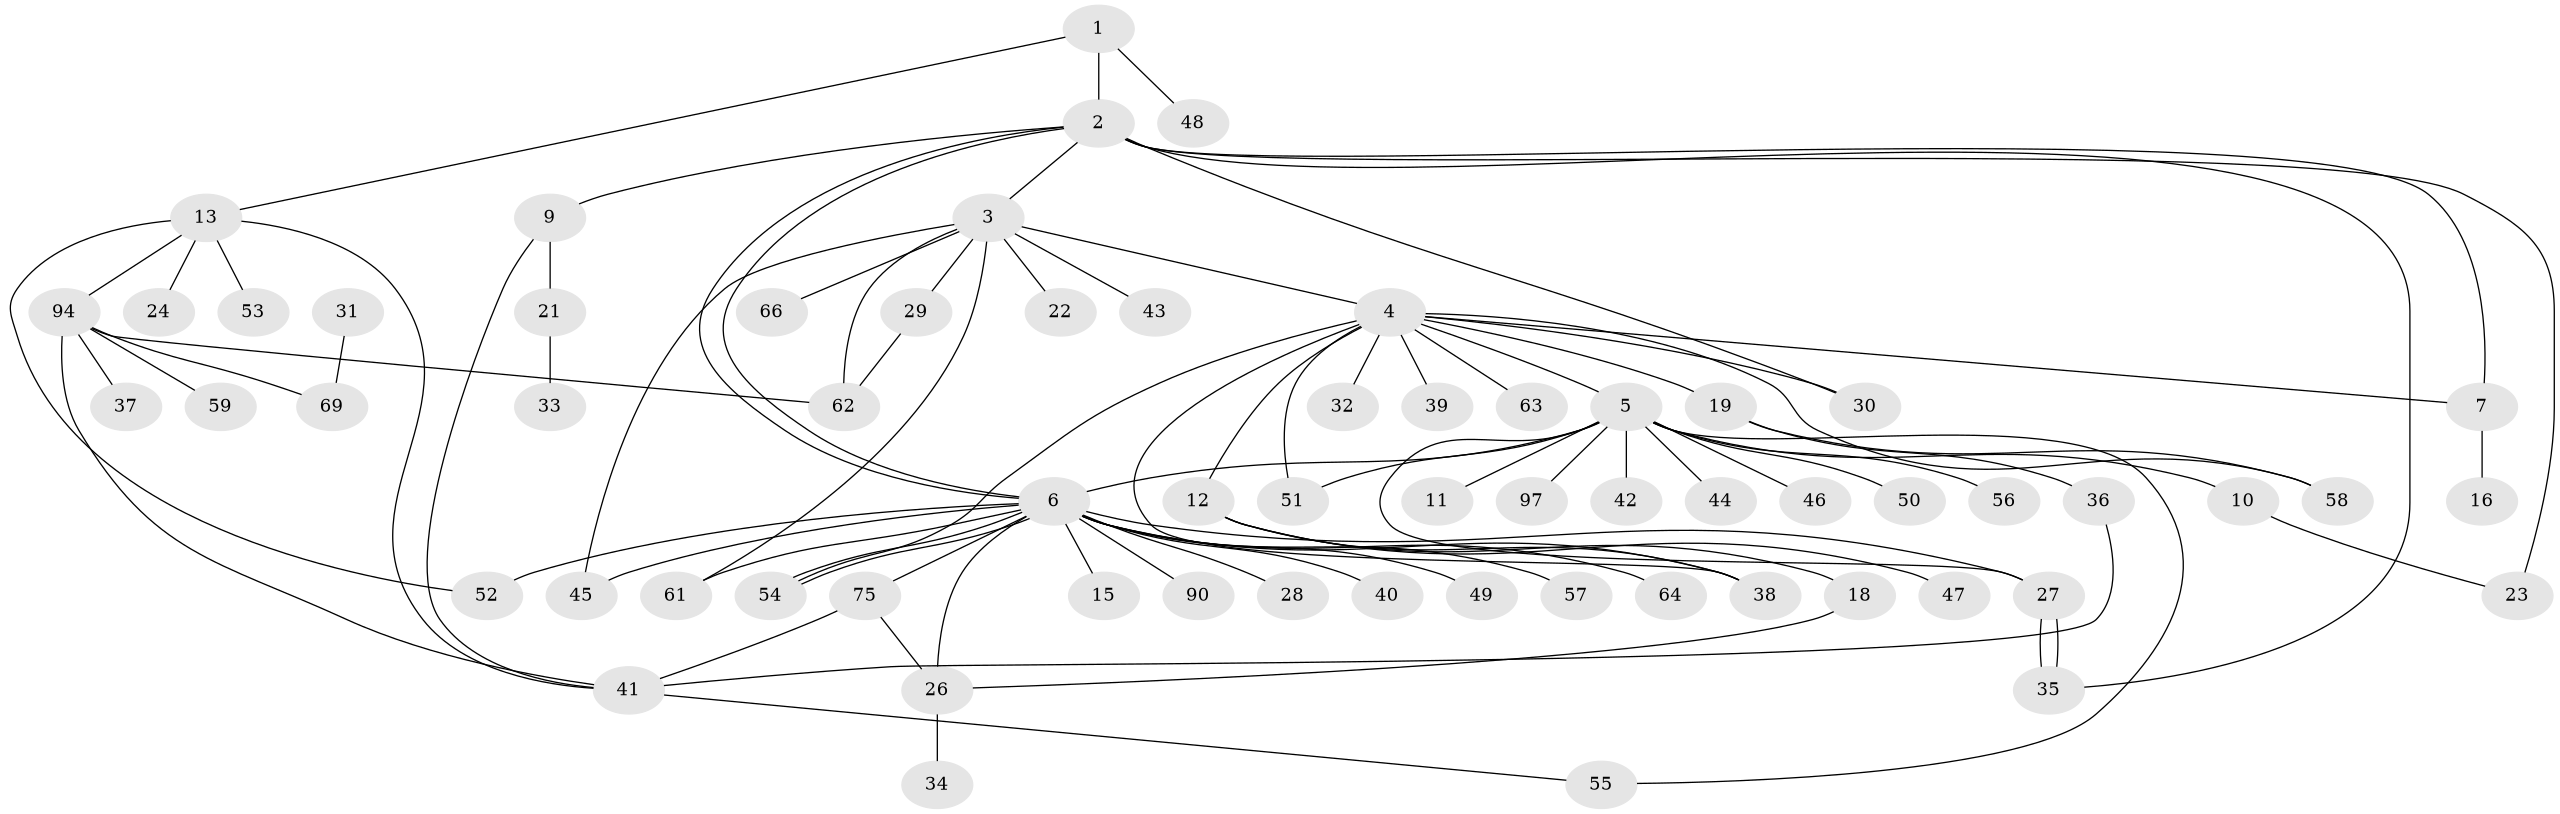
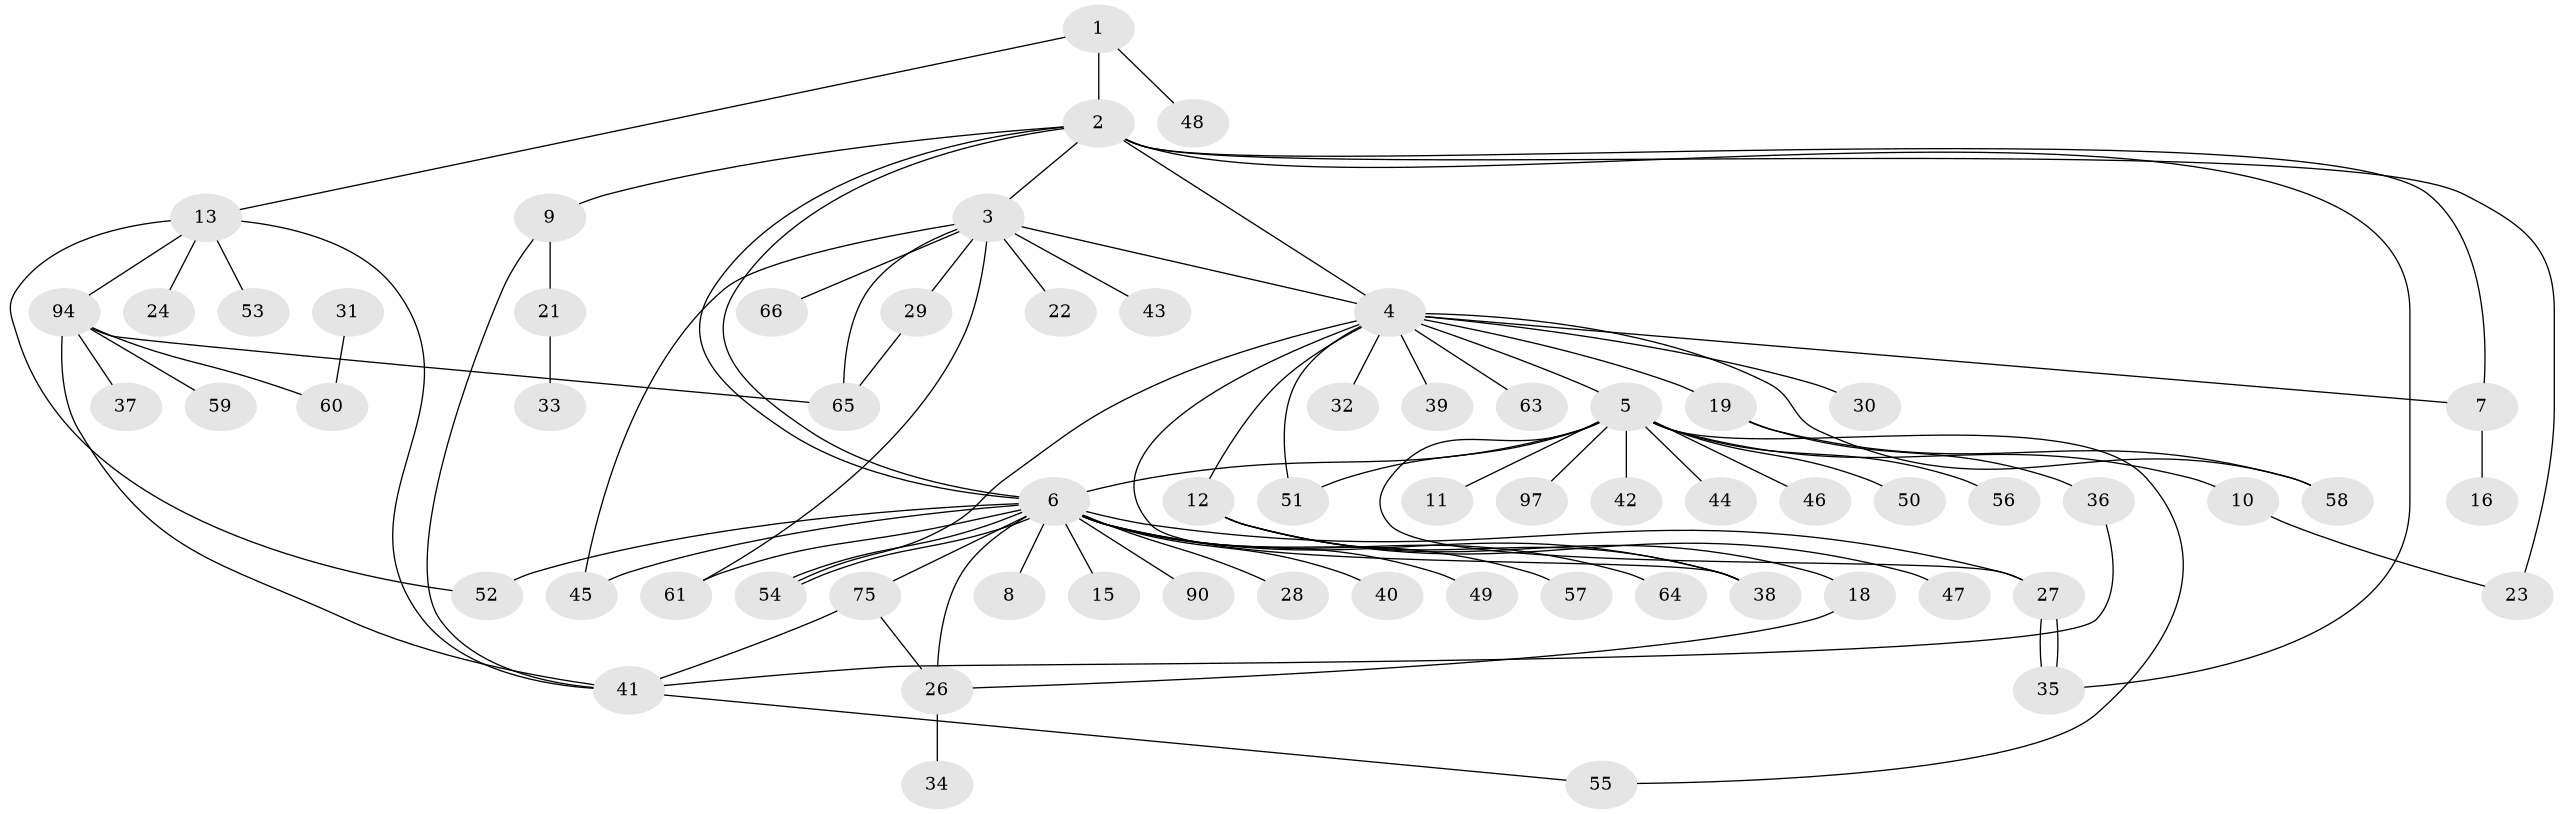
  graph {
    node [color=gray90 style=filled]
    1
    2
    13
    48
    3
    4
    6
    7
    9
    23
    35
    52
    41
    n14 [label=94]
    24
    53
    22
    29
    43
    45
    61
-   62
+   62 [label=65]
    66
    5
    12
    19
    30
    32
    38
    39
    51
    58
    63
    54
    27
+   8
    15
    n38 [label=90]
    n39 [label=75]
    26
    28
    40
    49
    57
    64
    16
    21
    10
    11
    n50 [label=97]
    42
    44
    46
    50
    55
    56
    18
    47
    36
    31
-   60 [label=69]
+   60
    34
    33
    37
    59
    1 -- 2
    1 -- 13
    1 -- 48
    2 -- 3
-   2 -- 30
+   2 -- 4
    2 -- 6
    2 -- 6
    2 -- 7
    2 -- 9
    2 -- 23
    2 -- 35
    13 -- 52
    13 -- 41
    13 -- n14
    13 -- 24
    13 -- 53
    3 -- 4
    3 -- 22
    3 -- 29
    3 -- 43
    3 -- 45
    3 -- 61
    3 -- 62
    3 -- 66
    4 -- 7
    4 -- 5
    4 -- 12
    4 -- 19
    4 -- 30
    4 -- 32
    4 -- 38
    4 -- 39
    4 -- 51
    4 -- 58
    4 -- 63
    4 -- 54
    6 -- 52
    6 -- 45
    6 -- 61
    6 -- 38
    6 -- 54
    6 -- 54
    6 -- 27
+   6 -- 8
    6 -- 15
    6 -- n38
    6 -- n39
    6 -- 26
    6 -- 28
    6 -- 40
    6 -- 49
    6 -- 57
    6 -- 64
    7 -- 16
    9 -- 41
    9 -- 21
    41 -- 55
    n14 -- 41
    n14 -- 62
    n14 -- 60
    n14 -- 37
    n14 -- 59
    29 -- 62
    5 -- 6
    5 -- 51
    5 -- 27
    5 -- 10
    5 -- 11
    5 -- n50
    5 -- 42
    5 -- 44
    5 -- 46
    5 -- 50
    5 -- 55
    5 -- 56
    12 -- 38
    12 -- 18
    12 -- 47
    19 -- 58
    19 -- 36
    27 -- 35
    27 -- 35
    n39 -- 41
    n39 -- 26
    26 -- 34
    21 -- 33
    10 -- 23
    18 -- 26
    36 -- 41
    31 -- 60
  }
